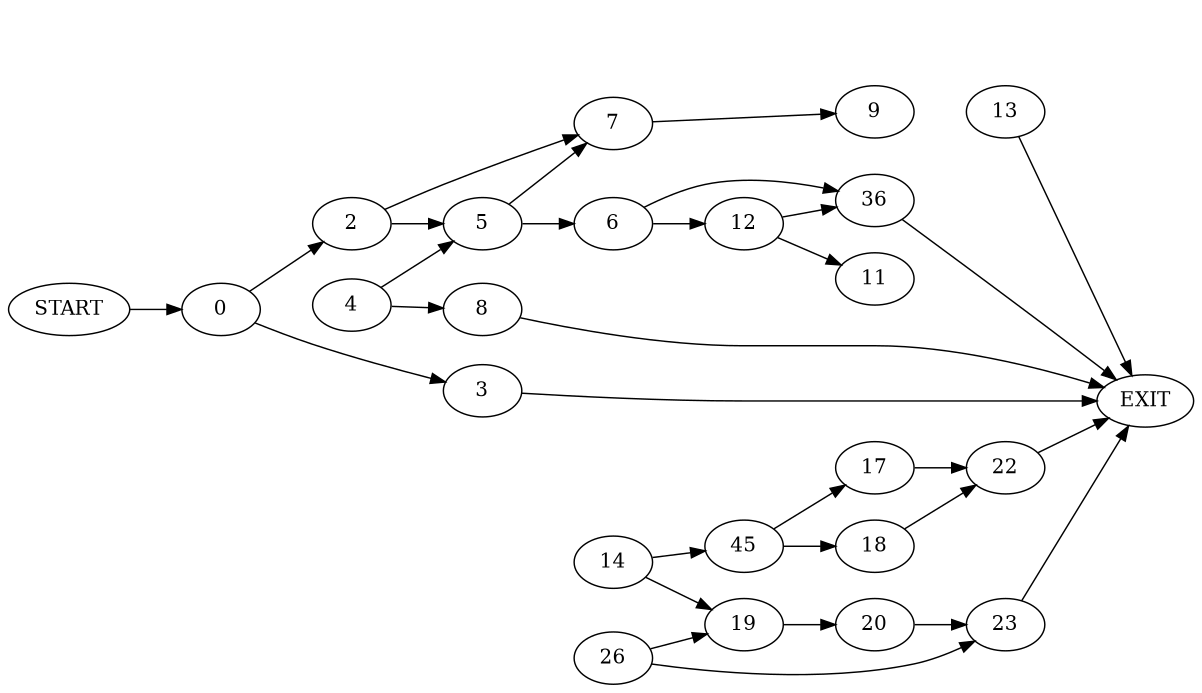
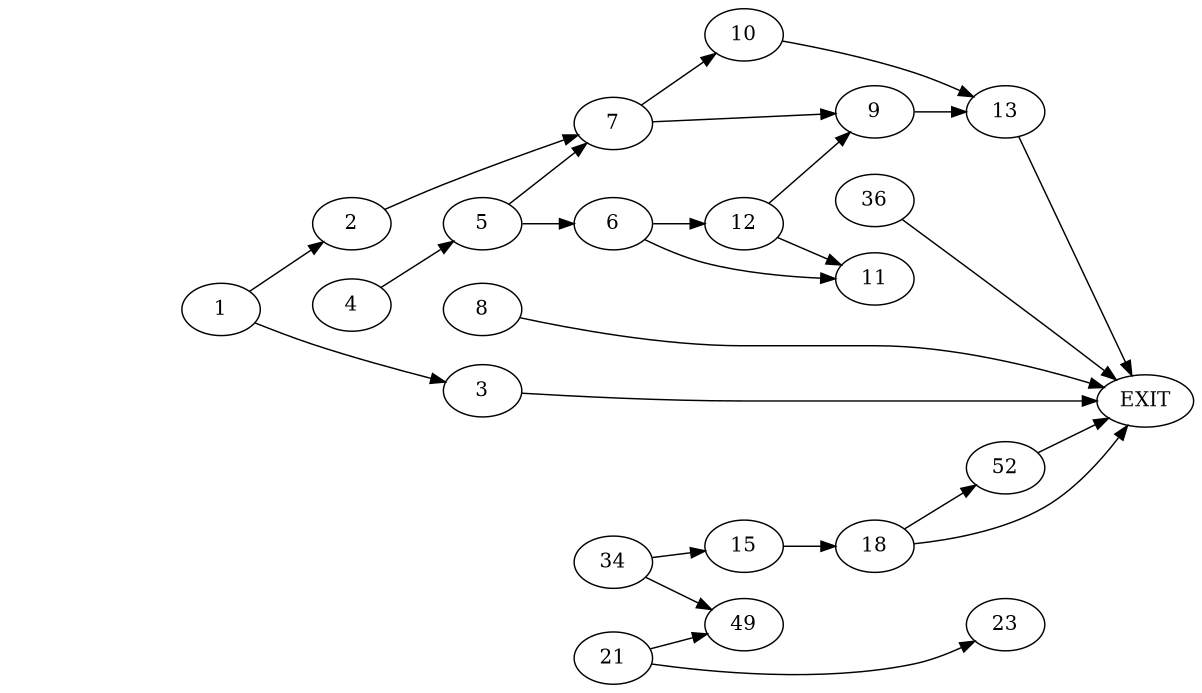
  digraph {
    rankdir=LR
-   n1 [label=START]
-   1 [label=0]
+   1
    2
    3
    n5 [label=EXIT]
    5
    7
    4
    8
    6
    11
    12
    9
+   10
    n15 [label=36]
    13
-   14
-   15 [label=45]
-   19
-   17
+   14 [label=34]
+   15
+   19 [label=49]
    18
-   20
-   22
+   22 [label=52]
    23
-   21 [label=26]
-   n1 -> 1
+   21
    1 -> 2
    1 -> 3
-   2 -> 5
    2 -> 7
    3 -> n5
    5 -> 7
    5 -> 6
    7 -> 9
+   7 -> 10
    4 -> 5
-   4 -> 8
    8 -> n5
-   6 -> n15
+   6 -> 11
    6 -> 12
    12 -> 11
-   12 -> n15
+   12 -> 9
+   9 -> 13
+   10 -> 13
    n15 -> n5
    13 -> n5
    14 -> 15
    14 -> 19
-   15 -> 17
    15 -> 18
-   19 -> 20
-   17 -> 22
    18 -> 22
-   20 -> 23
    22 -> n5
-   23 -> n5
+   18 -> n5
    21 -> 19
    21 -> 23
  }
